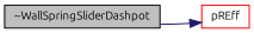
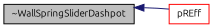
  digraph {
    rankdir=LR
    fontname=Ubuntu
    node [fontname=Ubuntu fontsize=10 shape=record]
    n1 [color=black fillcolor=grey75 fontcolor=black height=0.2 label="~WallSpringSliderDashpot" style=filled width=0.4]
    n2 [color=red height=0.2 label=pREff width=0.4]
-   n1 -> n2 [color=midnightblue fontname=Ubuntu fontsize=10 labelfontname=Helvetica labelfontsize=10 style=solid]
+   n2 -> n1 [color=midnightblue fontname=Ubuntu fontsize=10 labelfontname=Helvetica labelfontsize=10 style=solid]
  }
